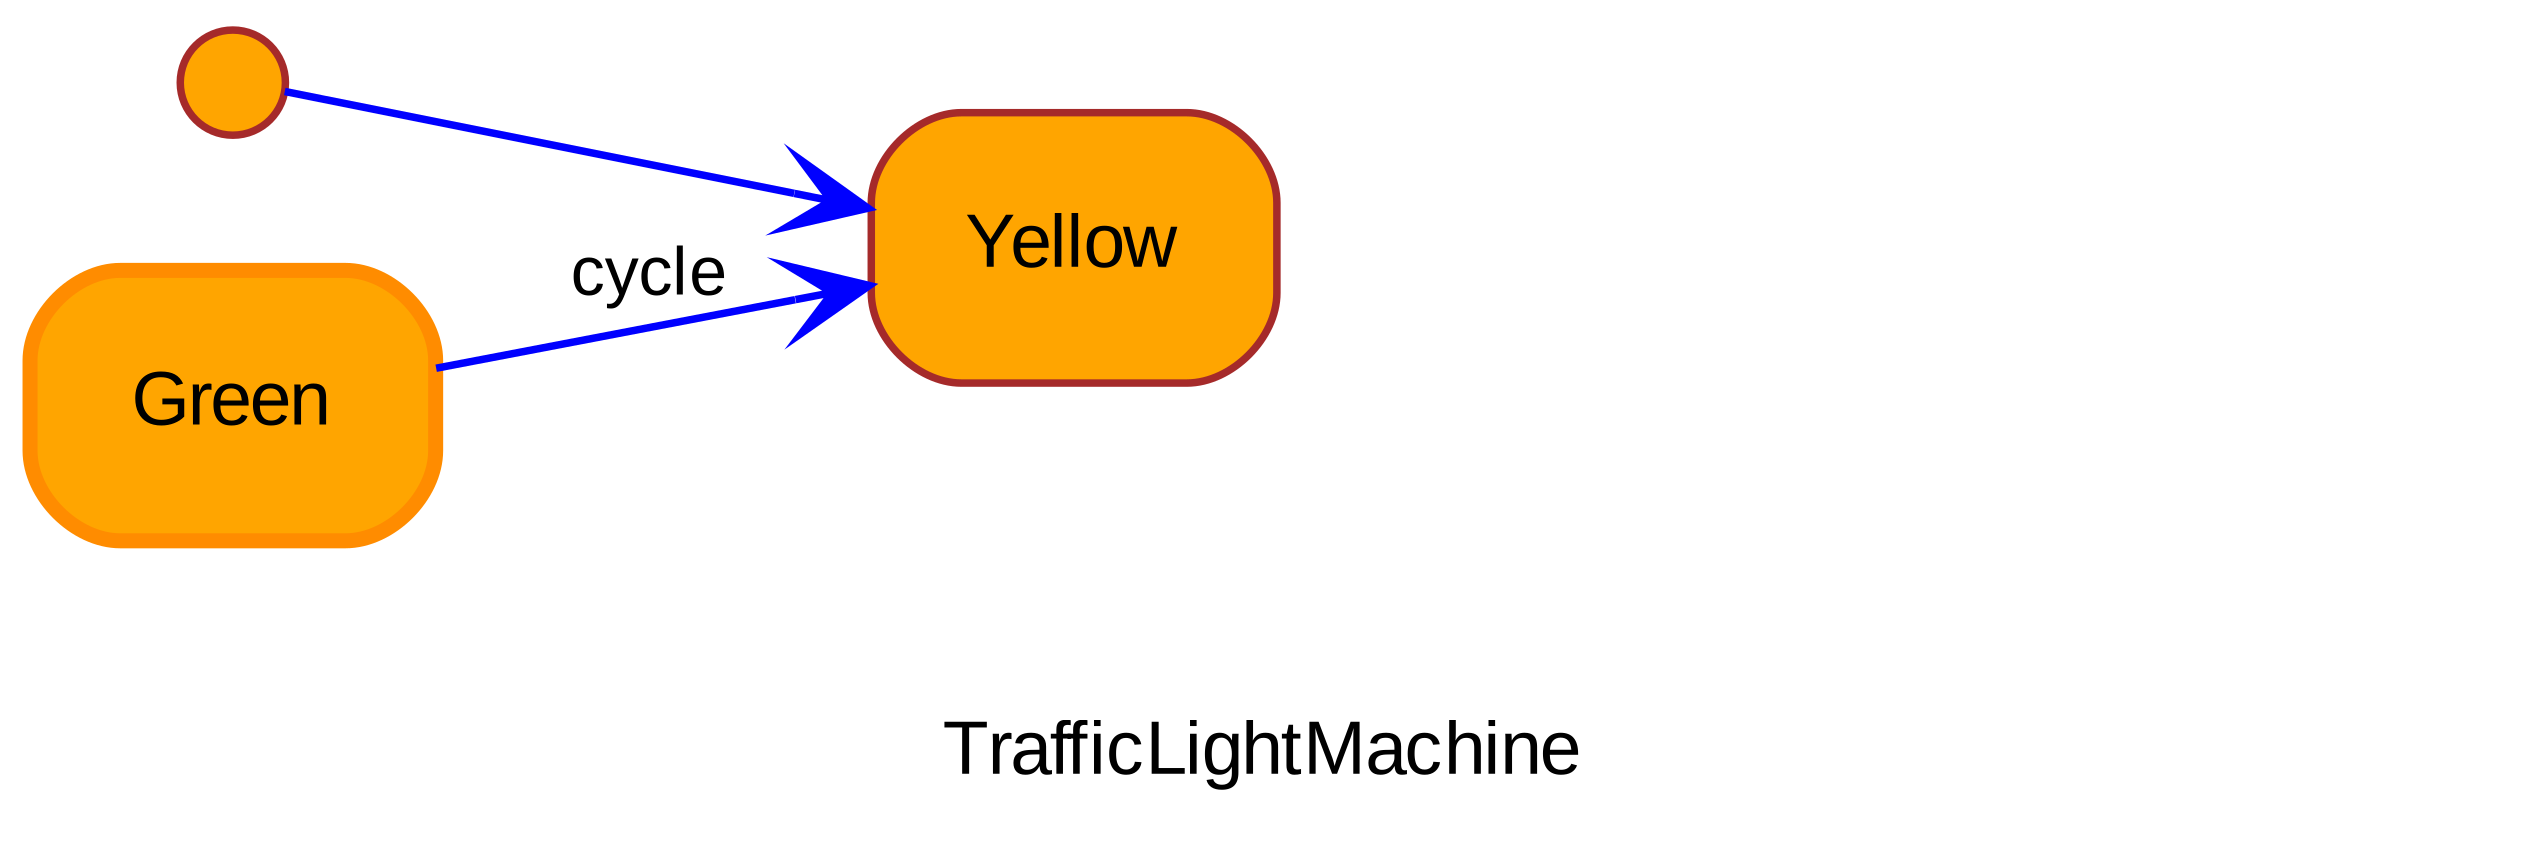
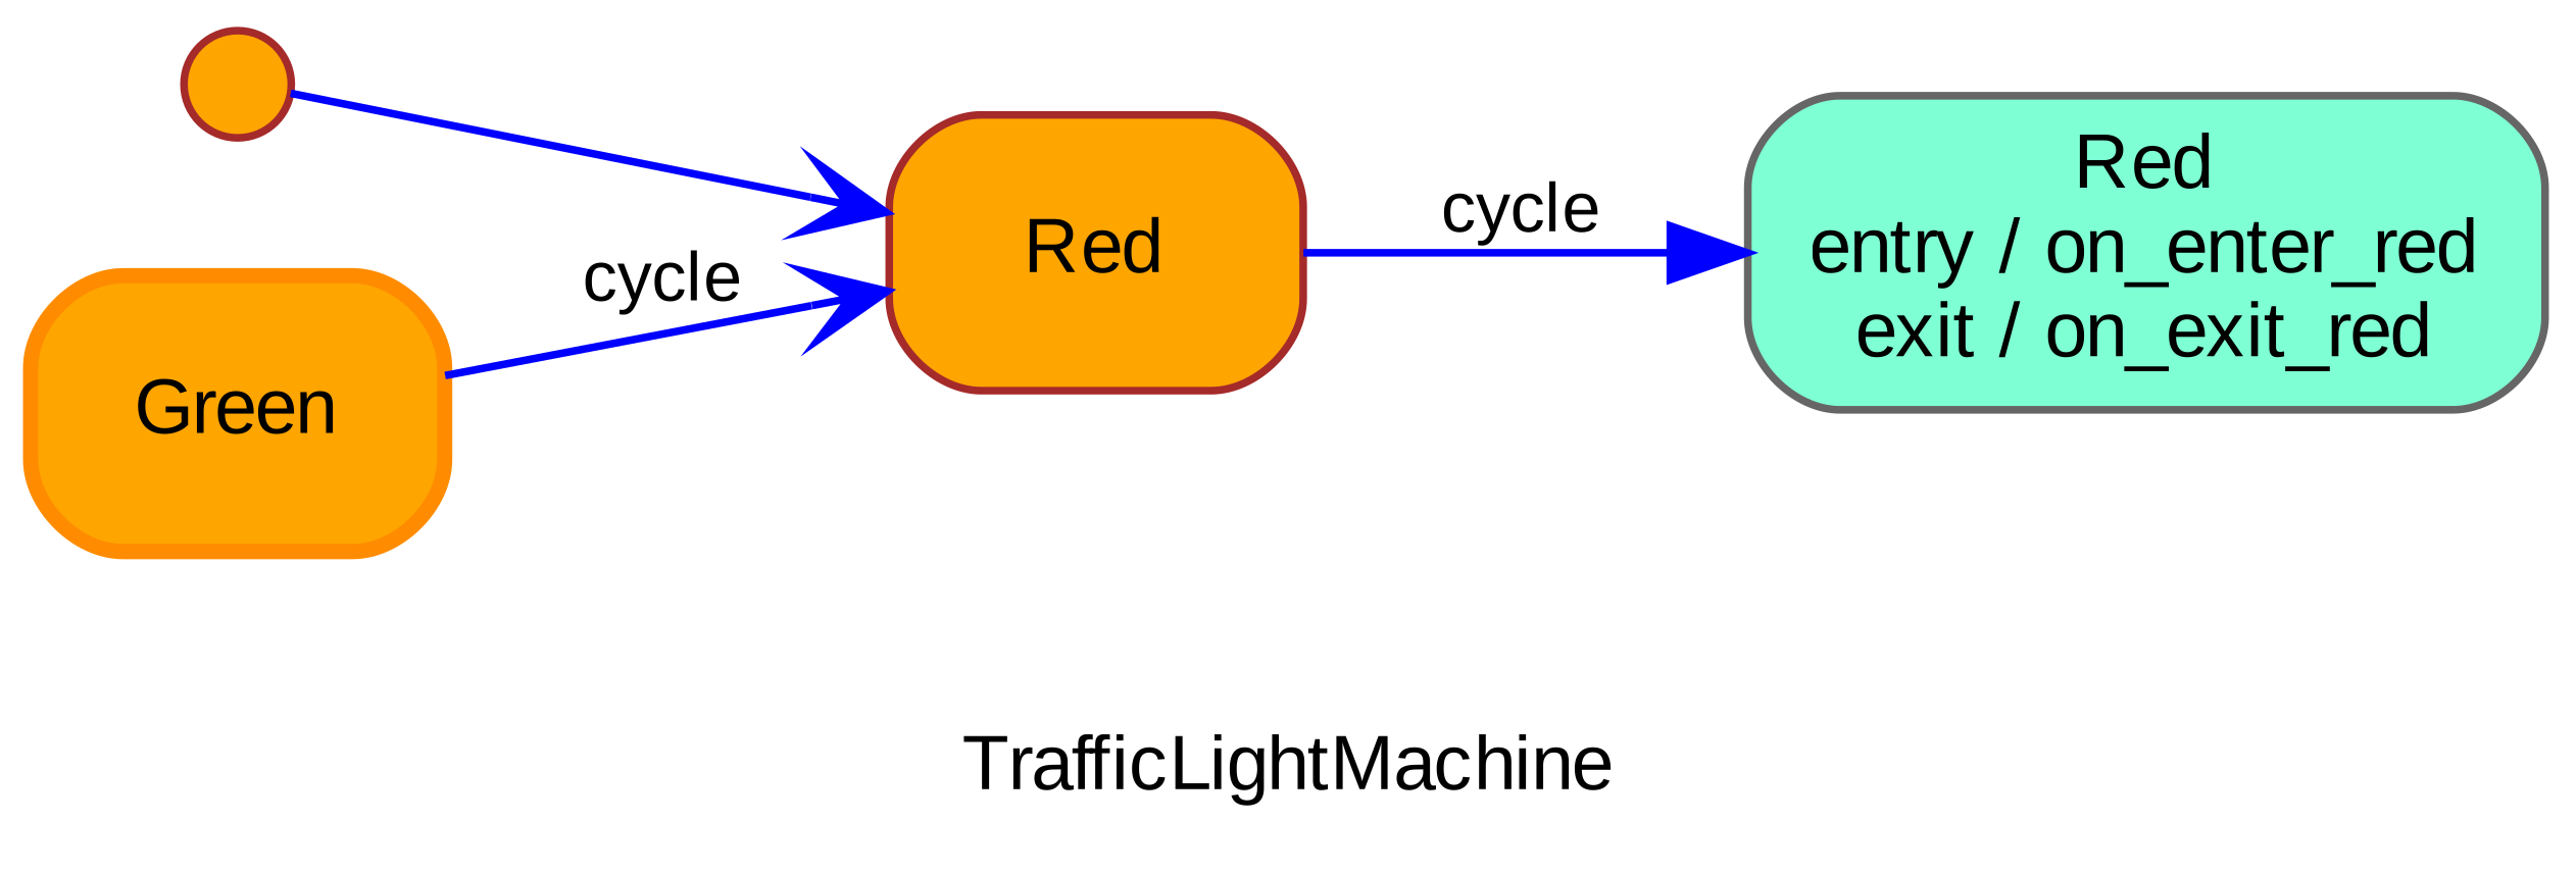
  digraph {
    fontname=Arial
    fontsize=10
    label=TrafficLightMachine
    rankdir=LR
    node [color=brown fillcolor=orange fontsize=10 shape=rectangle style="rounded, filled,filled" fontname=Arial peripheries=1]
    edge [arrowhead=vee color=blue fontname=Arial fontsize=9 style=solid]
    i [fixedsize=true fontsize=1 height=0.2 shape=circle style=filled width=0.2 fontname="" peripheries=""]
-   n2 [label=Yellow]
+   n2 [label=Red]
    n3 [color=darkorange label=Green penwidth=2]
+   n4 [color=gray40 fillcolor=aquamarine label="Red\nentry / on_enter_red\nexit / on_exit_red"]
    i -> n2
+   n2 -> n4 [arrowhead=normal label=cycle]
    n3 -> n2 [label=cycle]
  }
